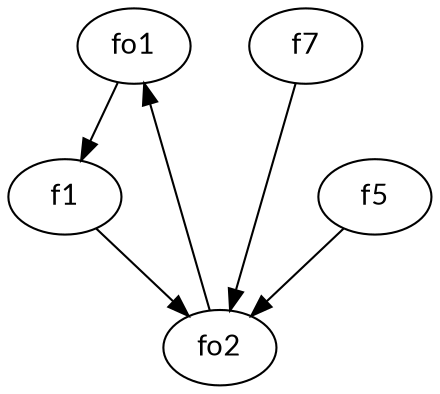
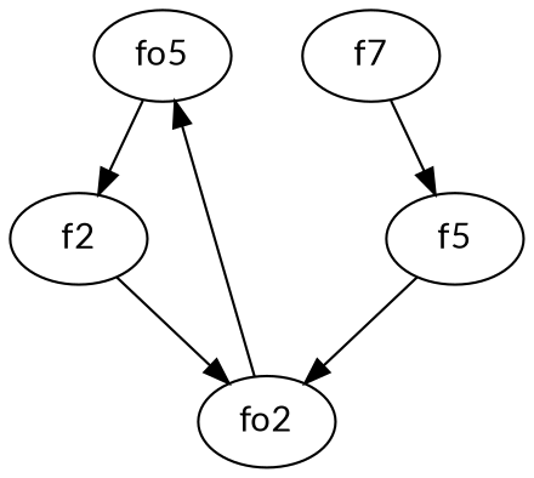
  strict digraph {
    fontname=Lato
    node [fontname=Lato]
    edge [fontname=Lato weight=2]
-   fo1
-   f2 [label=f1]
+   fo1 [label=fo5]
+   f2
    fo2
    n4 [label=f7]
    f5
    fo1 -> f2
    f2 -> fo2
    fo2 -> fo1
-   n4 -> fo2
+   n4 -> f5
    f5 -> fo2
  }
